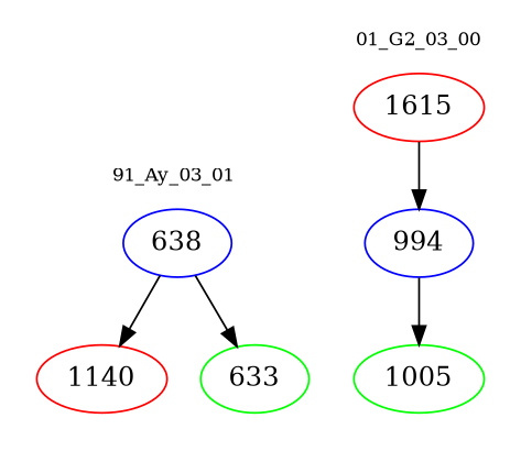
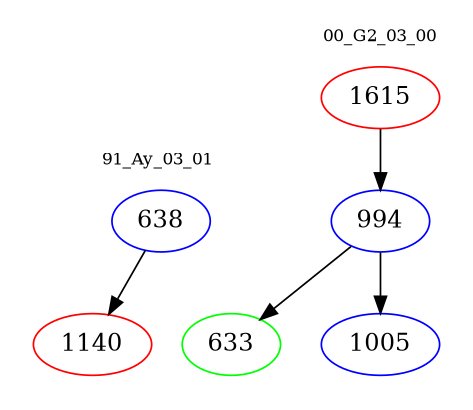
  digraph {
    node [color=blue]
    edge [color=black]
    n1 [label=638]
    n2 [color=green label=633]
    n3 [color=red label=1140]
    n4 [label=994]
-   n5 [color=green label=1005]
+   n5 [label=1005]
    n6 [color=red label=1615]
    subgraph cluster_1 {
      color=white
      fontsize=10
      label="91_Ay_03_01"
      n1
      n2
      n3
    }
    subgraph cluster_2 {
      color=white
      fontsize=10
-     label="01_G2_03_00"
+     label="00_G2_03_00"
      n4
      n5
      n6
    }
-   n1 -> n2
+   n4 -> n2
    n1 -> n3
    n4 -> n5
    n6 -> n4
  }
